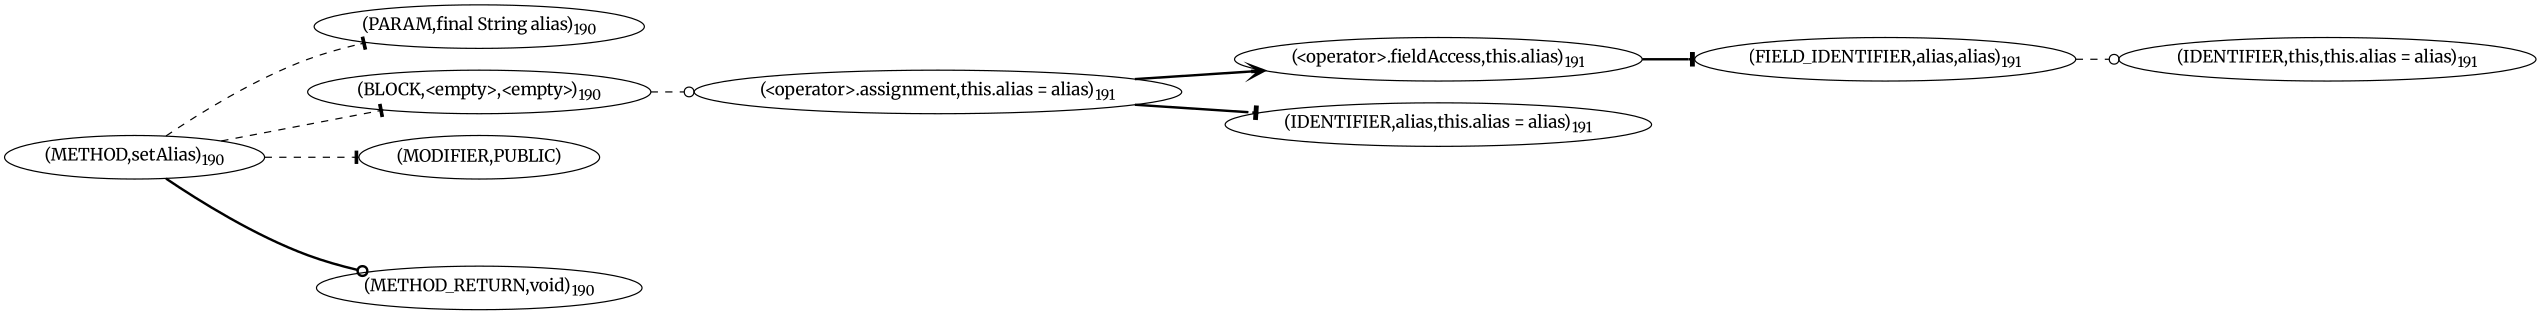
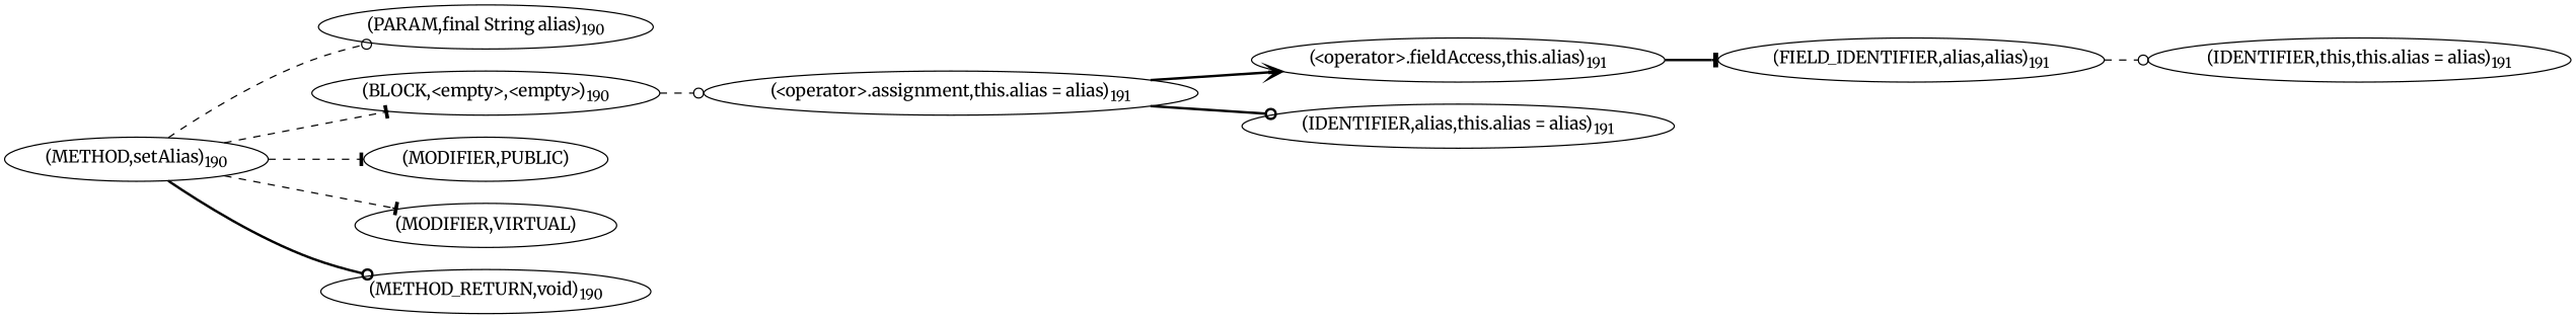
  digraph {
    fontname=Merriweather
    rankdir=LR
    node [fontname=Merriweather]
    edge [arrowhead=odot fontname=Merriweather style=dashed]
    n1 [label=<(METHOD,setAlias)<SUB>190</SUB>>]
    n2 [label=<(PARAM,final String alias)<SUB>190</SUB>>]
    n3 [label=<(BLOCK,&lt;empty&gt;,&lt;empty&gt;)<SUB>190</SUB>>]
    n4 [label=<(MODIFIER,PUBLIC)>]
+   n5 [label=<(MODIFIER,VIRTUAL)>]
    n6 [label=<(METHOD_RETURN,void)<SUB>190</SUB>>]
    n7 [label=<(&lt;operator&gt;.assignment,this.alias = alias)<SUB>191</SUB>>]
    n8 [label=<(&lt;operator&gt;.fieldAccess,this.alias)<SUB>191</SUB>>]
    n9 [label=<(IDENTIFIER,alias,this.alias = alias)<SUB>191</SUB>>]
    n10 [label=<(FIELD_IDENTIFIER,alias,alias)<SUB>191</SUB>>]
    n11 [label=<(IDENTIFIER,this,this.alias = alias)<SUB>191</SUB>>]
-   n1 -> n2 [arrowhead=tee]
+   n1 -> n2
    n1 -> n3 [arrowhead=tee]
    n1 -> n4 [arrowhead=tee]
+   n1 -> n5 [arrowhead=tee]
    n1 -> n6 [style=bold]
    n3 -> n7
    n7 -> n8 [arrowhead=vee style=bold]
-   n7 -> n9 [arrowhead=tee style=bold]
+   n7 -> n9 [style=bold]
    n8 -> n10 [arrowhead=tee style=bold]
    n10 -> n11
  }
